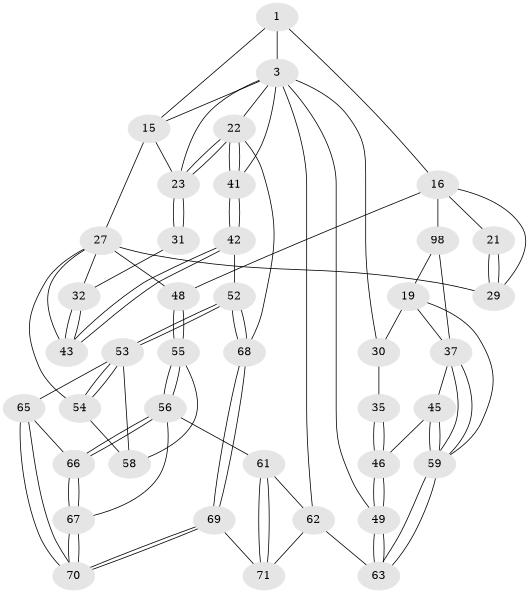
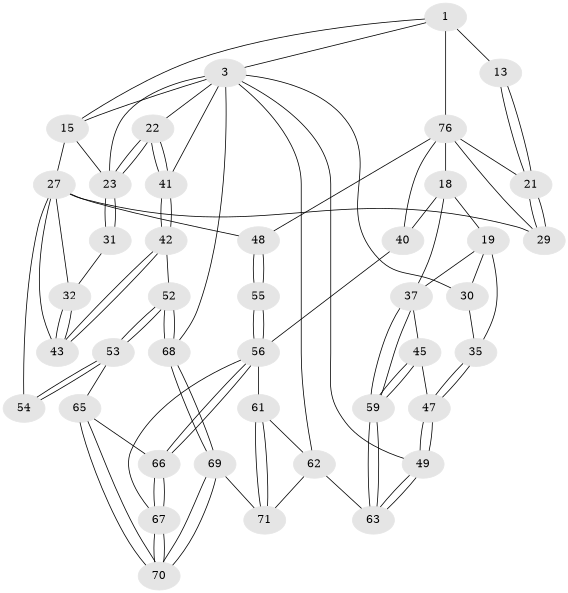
  graph {
    fontname="DejaVu Serif"
    node [color=gray90 fontname="DejaVu Serif" style=filled]
    edge [fontname="DejaVu Serif"]
    1 [super="+2+8"]
    3 [super="+14+4"]
+   13
    15 [super="+26"]
-   16 [super="+17"]
+   16 [super="+17" label=76]
    22
    23 [super="+24"]
    30
    41
    49
    62 [super="+72"]
    68
    21
    27 [super="+28"]
-   18 [super="+36" label=98]
+   18 [super="+36"]
    29
+   40
    48
    31
    35
    42
    63
    71
    69
    19 [super="+34+20"]
    37 [super="+38"]
    32
    43
    54
    56 [super="+57"]
    55
    45
    59
-   46
-   58
+   46 [label=47]
    61
    66
    67
    52
    53 [super="+64"]
    65
    70
    1 -- 3
+   1 -- 13 [weight=2]
    1 -- 15
    1 -- 16
    3 -- 15
    3 -- 22
    3 -- 23
    3 -- 30
    3 -- 41
    3 -- 49
    3 -- 62
-   22 -- 68
+   3 -- 68
+   13 -- 21
+   13 -- 21
    15 -- 23
    15 -- 27
    16 -- 21
    16 -- 18
    16 -- 29
+   16 -- 40
    16 -- 48
    22 -- 23
    22 -- 23
    22 -- 41
    22 -- 41
    23 -- 31 [weight=2]
    23 -- 31
    30 -- 35
    41 -- 42
    41 -- 42
    49 -- 63
    49 -- 63
    62 -- 63
    62 -- 71
    68 -- 69
    68 -- 69
    21 -- 29
    21 -- 29
    27 -- 29
    27 -- 48
    27 -- 32
    27 -- 43
    27 -- 54
+   18 -- 40
    18 -- 19
    18 -- 37
+   40 -- 56
    48 -- 55
    48 -- 55
    31 -- 32
    35 -- 46
    35 -- 46
    42 -- 43
    42 -- 43
    42 -- 52
    69 -- 71
    69 -- 70
    69 -- 70
    19 -- 30
-   19 -- 59
+   19 -- 35
    19 -- 37
    37 -- 45
    37 -- 59
    37 -- 59
    32 -- 43
    32 -- 43
-   54 -- 58
    56 -- 61
    56 -- 66
    56 -- 66
    56 -- 67
    55 -- 56
    55 -- 56
-   55 -- 58
    45 -- 59
    45 -- 59
    45 -- 46
    59 -- 63
    59 -- 63
    46 -- 49
    46 -- 49
    61 -- 62
    61 -- 71
    61 -- 71
    66 -- 67
    66 -- 67
    67 -- 70
    67 -- 70
    52 -- 68
    52 -- 68
    52 -- 53
    52 -- 53
    53 -- 54
    53 -- 54
-   53 -- 58
    53 -- 65
    65 -- 66
    65 -- 70
    65 -- 70
  }
